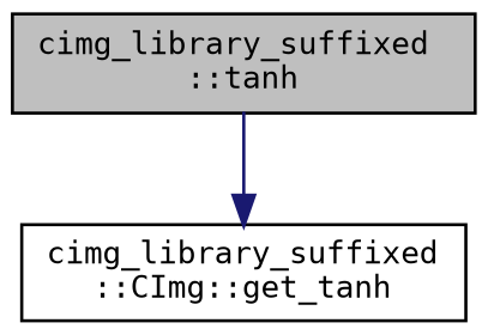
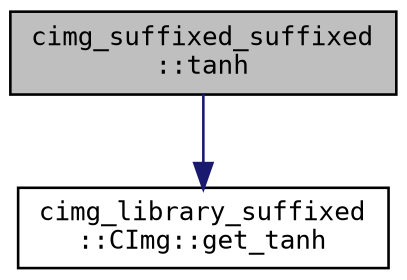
  digraph {
    rankdir=TB
    fontname="DejaVu Sans Mono"
    node [color=black fontname="DejaVu Sans Mono" fontsize=10 shape=record style=filled]
-   n1 [fillcolor=grey75 fontcolor=black height=0.2 label="cimg_library_suffixed\l::tanh" width=0.4]
+   n1 [fillcolor=grey75 fontcolor=black height=0.2 label="cimg_suffixed_suffixed\l::tanh" width=0.4]
    n2 [fillcolor=white height=0.2 label="cimg_library_suffixed\l::CImg::get_tanh" width=0.4]
    n1 -> n2 [color=midnightblue fontname="DejaVu Sans Mono" fontsize=10 labelfontname=Helvetica labelfontsize=10 style=solid]
  }
